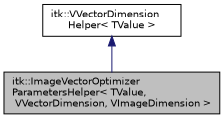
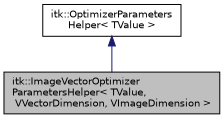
  digraph {
    node [color=black fontname=Helvetica fontsize=10 shape=record style=filled]
    n1 [fillcolor=grey75 fontcolor=black height=0.2 label="itk::ImageVectorOptimizer\lParametersHelper\< TValue,\l VVectorDimension, VImageDimension \>" width=0.4]
-   n2 [fillcolor=white height=0.2 label="itk::VVectorDimension\lHelper\< TValue \>" width=0.4]
+   n2 [fillcolor=white height=0.2 label="itk::OptimizerParameters\lHelper\< TValue \>" width=0.4]
    n2 -> n1 [color=midnightblue dir=back fontname=Helvetica fontsize=10 labelfontname=Helvetica labelfontsize=10 style=solid]
  }
